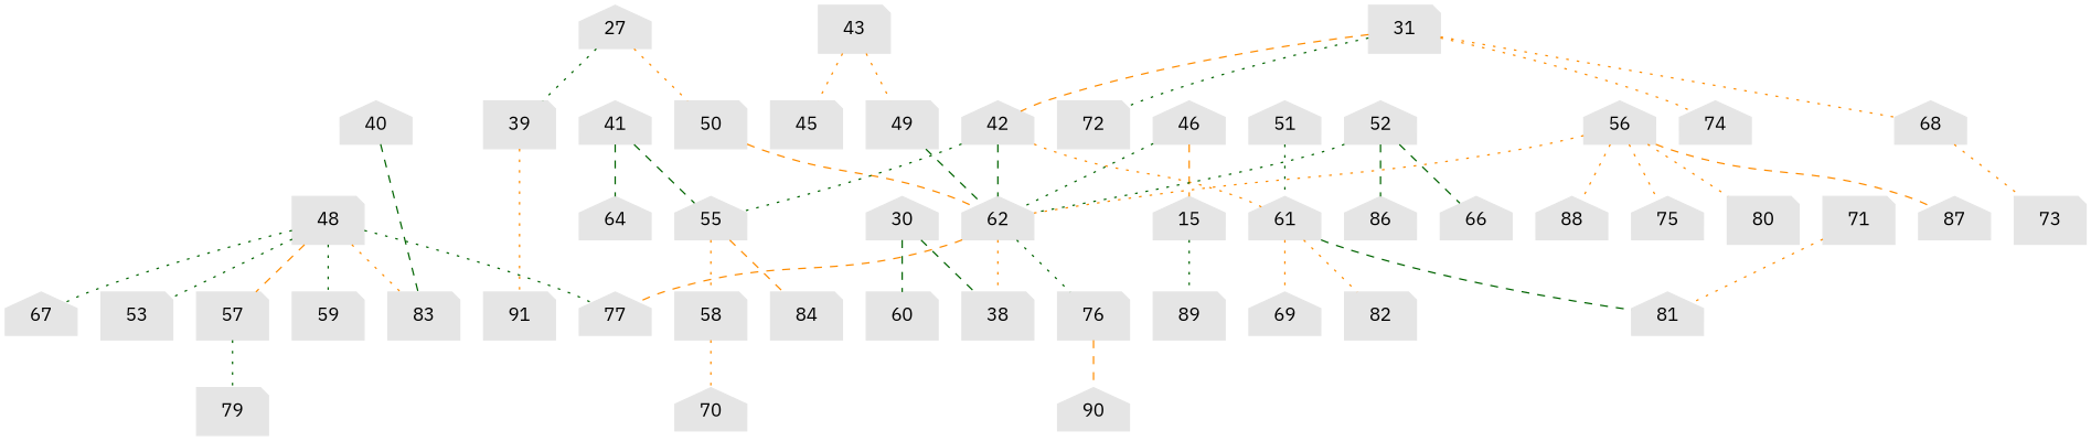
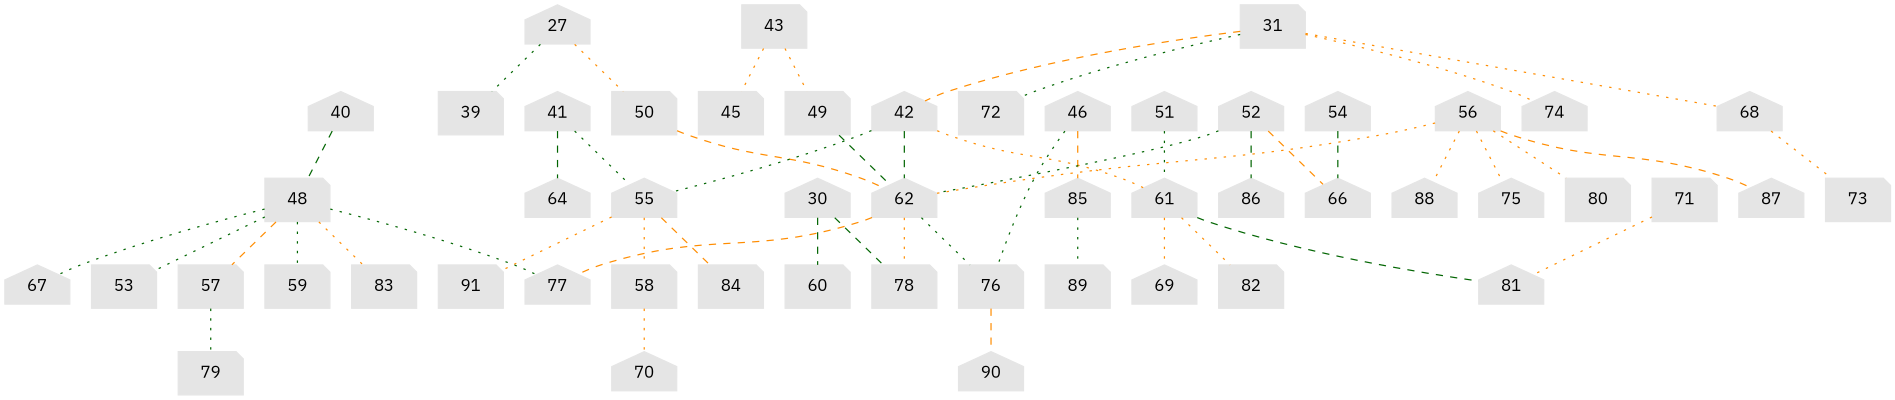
  graph {
    fontname="IBM Plex Sans"
    node [color=gray90 fontname="IBM Plex Sans" shape=house style=filled]
    edge [color=darkorange fontname="IBM Plex Sans" style=dotted]
    39 [shape=note]
    27
    50 [shape=note super="+9"]
    62 [super="+2+3"]
    60 [shape=note]
    30
-   78 [shape=note super="+25" label=38]
+   78 [shape=note super="+25"]
    42 [super="+38"]
    55 [super="+33"]
    61 [super="+32"]
    31 [shape=note]
    68
    72 [shape=note]
    74
    73 [shape=note]
    48 [shape=note super="+19+26+35+47+34"]
    53 [shape=note]
    57 [shape=note]
    59 [shape=note]
    67
    77 [super="+36"]
    83 [shape=note]
    40
    58 [shape=note]
    91 [shape=note]
    84 [shape=note]
    41
    64
    69
    81 [super="+44"]
    82 [shape=note]
    76 [shape=note]
    43 [shape=note]
    45 [shape=note]
    49 [shape=note super="+28"]
    46
-   85 [label=15]
+   85
    89 [shape=note]
    79 [shape=note]
    51
    52 [super="+20+23"]
    66 [super="+29"]
    86
+   54
    70
    56 [super="+37+11+14+24"]
    75
    80 [shape=note]
    87
    88
    90
    71 [shape=note]
    27 -- 39 [color=darkgreen]
    27 -- 50
    50 -- 62 [style=dashed]
    62 -- 78
    62 -- 77 [style=dashed]
    62 -- 76 [color=darkgreen]
    30 -- 60 [color=darkgreen style=dashed]
    30 -- 78 [color=darkgreen style=dashed]
    42 -- 62 [color=darkgreen style=dashed]
    42 -- 55 [color=darkgreen]
    42 -- 61
    55 -- 58
-   39 -- 91
+   55 -- 91
    55 -- 84 [style=dashed]
    61 -- 69
    61 -- 81 [color=darkgreen style=dashed]
    61 -- 82
    31 -- 42 [style=dashed]
    31 -- 68
    31 -- 72 [color=darkgreen]
    31 -- 74
    68 -- 73
    48 -- 53 [color=darkgreen]
    48 -- 57 [style=dashed]
    48 -- 59 [color=darkgreen]
    48 -- 67 [color=darkgreen]
    48 -- 77 [color=darkgreen]
    48 -- 83
    57 -- 79 [color=darkgreen]
-   40 -- 83 [color=darkgreen style=dashed]
+   40 -- 48 [color=darkgreen style=dashed]
    58 -- 70
-   41 -- 55 [color=darkgreen style=dashed]
+   41 -- 55 [color=darkgreen]
    41 -- 64 [color=darkgreen style=dashed]
    76 -- 90 [style=dashed]
    43 -- 45
    43 -- 49
    49 -- 62 [color=darkgreen style=dashed]
-   46 -- 62 [color=darkgreen]
+   46 -- 76 [color=darkgreen]
    46 -- 85 [style=dashed]
    85 -- 89 [color=darkgreen]
    51 -- 61 [color=darkgreen]
    52 -- 62 [color=darkgreen]
-   52 -- 66 [color=darkgreen style=dashed]
+   52 -- 66 [style=dashed]
    52 -- 86 [color=darkgreen style=dashed]
+   54 -- 66 [color=darkgreen style=dashed]
    56 -- 62
    56 -- 75
    56 -- 80
    56 -- 87 [style=dashed]
    56 -- 88
    71 -- 81
  }
